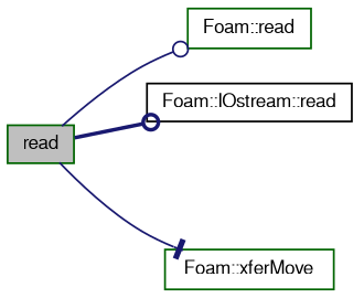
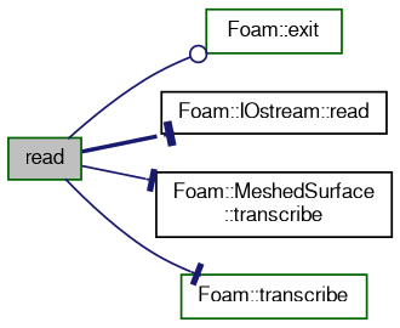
  digraph {
    rankdir=LR
    node [color=darkgreen fontname=FreeSans fontsize=10 shape=record]
    edge [arrowhead=odot color=midnightblue fontname=FreeSans fontsize=10 labelfontname=FreeSans labelfontsize=10 style=solid]
    n1 [fillcolor=grey75 fontcolor=black height=0.2 label=read style=filled width=0.4]
-   n2 [height=0.2 label="Foam::read" width=0.4]
+   n2 [height=0.2 label="Foam::exit" width=0.4]
    n3 [color=black height=0.2 label="Foam::IOstream::read" width=0.4]
-   n5 [height=0.2 label="Foam::xferMove" width=0.4]
+   n4 [color=black height=0.2 label="Foam::MeshedSurface\l::transcribe" width=0.4]
+   n5 [height=0.2 label="Foam::transcribe" width=0.4]
    n1 -> n2
-   n1 -> n3 [style=bold]
+   n1 -> n3 [arrowhead=tee style=bold]
+   n1 -> n4 [arrowhead=tee]
    n1 -> n5 [arrowhead=tee]
  }
